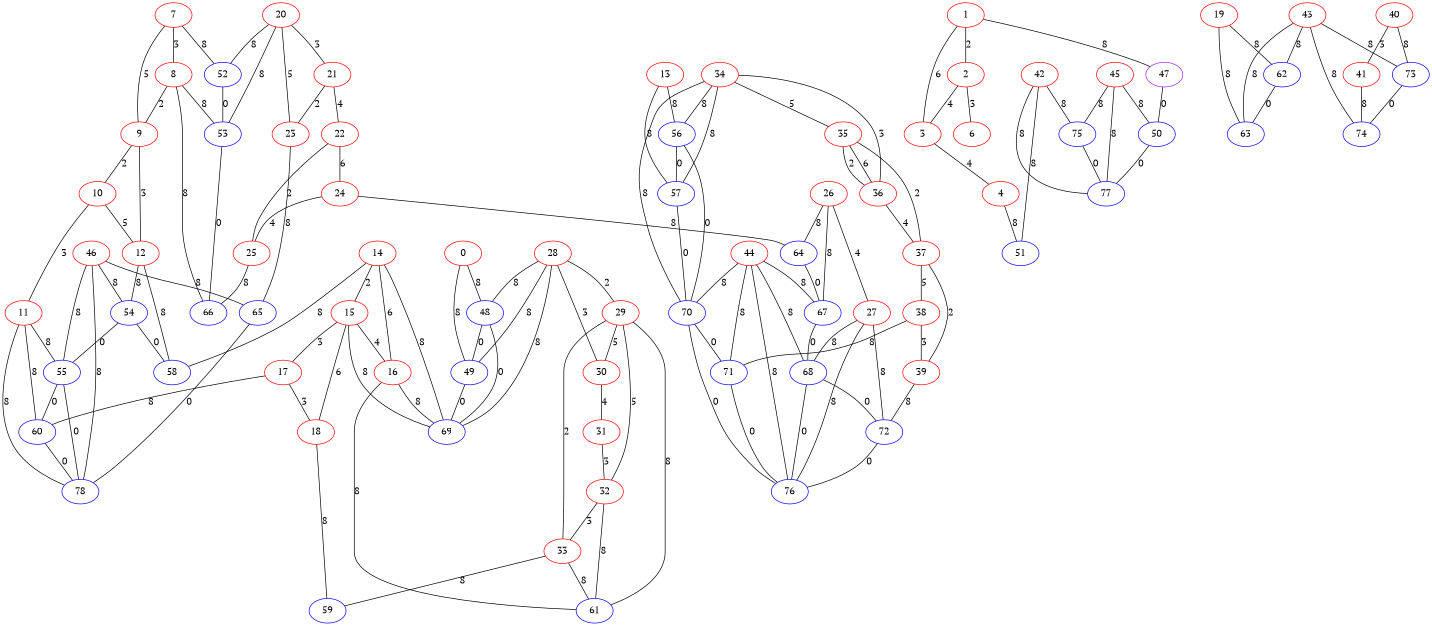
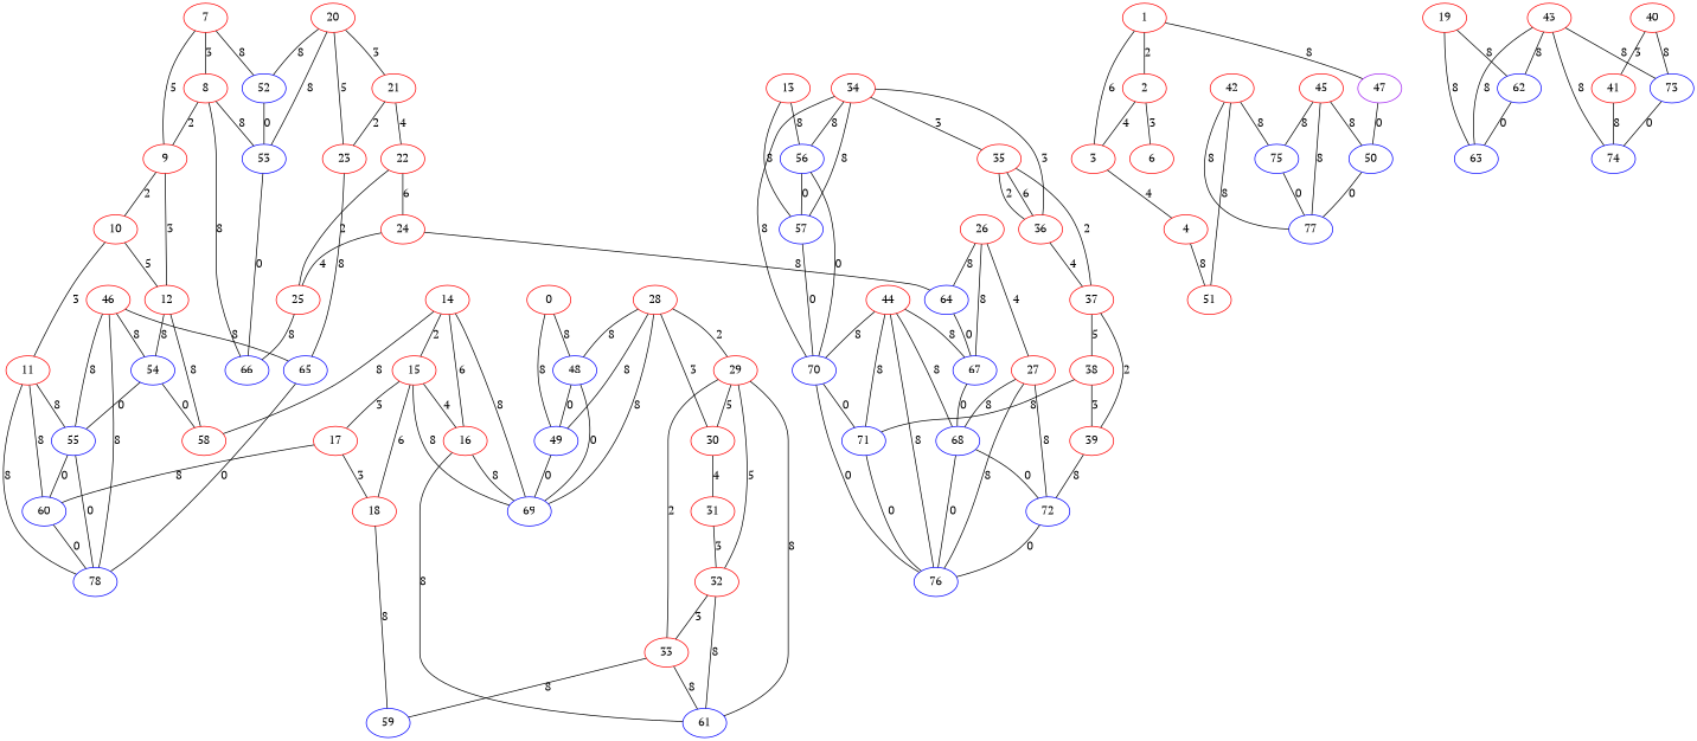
  graph {
    fontname="PT Serif"
    node [color=red fontname="PT Serif" weight=1]
    edge [fontname="PT Serif"]
    48 [color=blue weight=3]
    0
    49 [color=blue weight=3]
    69 [color=blue weight=3]
    1
    2
    3
    47 [color=purple weight=4]
    6
    4
    50 [color=blue weight=3]
    77 [color=blue weight=3]
-   51 [color=blue weight=3]
+   51 [weight=3]
    7
    8
    9
    52 [color=blue weight=3]
    53 [color=blue weight=3]
    66 [color=blue weight=3]
    10
    12
    11
    54 [color=blue weight=3]
-   58 [color=blue weight=3]
+   58 [weight=3]
    55 [color=blue weight=3]
    60 [color=blue weight=3]
    78 [color=blue weight=3]
    56 [color=blue weight=3]
    13
    57 [color=blue weight=3]
    70 [color=blue weight=3]
    14
    15
    16
    17
    18
    61 [color=blue weight=3]
    59 [color=blue weight=3]
    62 [color=blue weight=3]
    19
    63 [color=blue weight=3]
    20
    21
    23
    22
    65 [color=blue weight=3]
    24
    25
    64 [color=blue weight=3]
    67 [color=blue weight=3]
    26
    27
    68 [color=blue weight=3]
    72 [color=blue weight=3]
    76 [color=blue weight=3]
    28
    29
    30
    32
    33
    31
    34
    35
    36
    37
    71 [color=blue weight=3]
    38
    39
    40
    41
    73 [color=blue weight=3]
    74 [color=blue weight=3]
    42
    75 [color=blue weight=3]
    43
    44
    45
    46
    48 -- 49 [label=0]
    48 -- 69 [label=0]
    0 -- 48 [label=8]
    0 -- 49 [label=8]
    49 -- 69 [label=0]
    1 -- 2 [label=2]
    1 -- 3 [label=6]
    1 -- 47 [label=8]
    2 -- 3 [label=4]
    2 -- 6 [label=3]
    3 -- 4 [label=4]
    47 -- 50 [label=0]
    4 -- 51 [label=8]
    50 -- 77 [label=0]
    7 -- 8 [label=3]
    7 -- 9 [label=5]
    7 -- 52 [label=8]
    8 -- 9 [label=2]
    8 -- 53 [label=8]
    8 -- 66 [label=8]
    9 -- 10 [label=2]
    9 -- 12 [label=3]
    52 -- 53 [label=0]
    53 -- 66 [label=0]
    10 -- 12 [label=5]
    10 -- 11 [label=3]
    12 -- 54 [label=8]
    12 -- 58 [label=8]
    11 -- 55 [label=8]
    11 -- 60 [label=8]
    11 -- 78 [label=8]
    54 -- 58 [label=0]
    54 -- 55 [label=0]
    55 -- 60 [label=0]
    55 -- 78 [label=0]
    60 -- 78 [label=0]
    56 -- 57 [label=0]
    56 -- 70 [label=0]
    13 -- 56 [label=8]
    13 -- 57 [label=8]
    57 -- 70 [label=0]
    70 -- 76 [label=0]
    70 -- 71 [label=0]
    14 -- 69 [label=8]
    14 -- 58 [label=8]
    14 -- 15 [label=2]
    14 -- 16 [label=6]
    15 -- 69 [label=8]
    15 -- 16 [label=4]
    15 -- 17 [label=3]
    15 -- 18 [label=6]
    16 -- 69 [label=8]
    16 -- 61 [label=8]
    17 -- 60 [label=8]
    17 -- 18 [label=3]
    18 -- 59 [label=8]
    62 -- 63 [label=0]
    19 -- 62 [label=8]
    19 -- 63 [label=8]
    20 -- 52 [label=8]
    20 -- 53 [label=8]
    20 -- 21 [label=3]
    20 -- 23 [label=5]
    21 -- 23 [label=2]
    21 -- 22 [label=4]
    23 -- 65 [label=8]
    22 -- 24 [label=6]
    22 -- 25 [label=2]
    65 -- 78 [label=0]
    24 -- 25 [label=4]
    24 -- 64 [label=8]
    25 -- 66 [label=8]
    64 -- 67 [label=0]
    67 -- 68 [label=0]
    26 -- 64 [label=8]
    26 -- 67 [label=8]
    26 -- 27 [label=4]
    27 -- 68 [label=8]
    27 -- 72 [label=8]
    27 -- 76 [label=8]
    68 -- 72 [label=0]
    68 -- 76 [label=0]
    72 -- 76 [label=0]
    28 -- 48 [label=8]
    28 -- 49 [label=8]
    28 -- 69 [label=8]
    28 -- 29 [label=2]
    28 -- 30 [label=3]
    29 -- 61 [label=8]
    29 -- 30 [label=5]
    29 -- 32 [label=5]
    29 -- 33 [label=2]
    30 -- 31 [label=4]
    32 -- 61 [label=8]
    32 -- 33 [label=3]
    33 -- 61 [label=8]
    33 -- 59 [label=8]
    31 -- 32 [label=3]
    34 -- 56 [label=8]
    34 -- 57 [label=8]
    34 -- 70 [label=8]
-   34 -- 35 [label=5]
+   34 -- 35 [label=3]
    34 -- 36 [label=3]
    35 -- 36 [label=2]
    35 -- 36 [label=6]
    35 -- 37 [label=2]
    36 -- 37 [label=4]
    37 -- 38 [label=5]
    37 -- 39 [label=2]
    71 -- 76 [label=0]
    38 -- 71 [label=8]
    38 -- 39 [label=3]
    39 -- 72 [label=8]
    40 -- 41 [label=3]
    40 -- 73 [label=8]
    41 -- 74 [label=8]
    73 -- 74 [label=0]
    42 -- 77 [label=8]
    42 -- 51 [label=8]
    42 -- 75 [label=8]
    75 -- 77 [label=0]
    43 -- 62 [label=8]
    43 -- 63 [label=8]
    43 -- 73 [label=8]
    43 -- 74 [label=8]
    44 -- 70 [label=8]
    44 -- 67 [label=8]
    44 -- 68 [label=8]
    44 -- 76 [label=8]
    44 -- 71 [label=8]
    45 -- 50 [label=8]
    45 -- 77 [label=8]
    45 -- 75 [label=8]
    46 -- 54 [label=8]
    46 -- 55 [label=8]
    46 -- 78 [label=8]
    46 -- 65 [label=8]
  }
